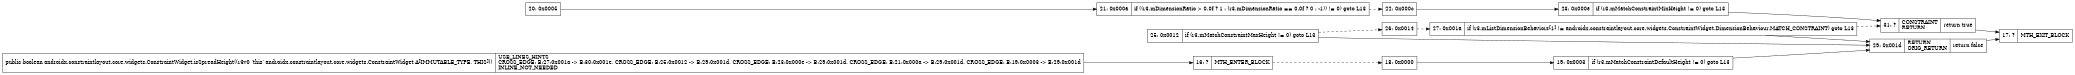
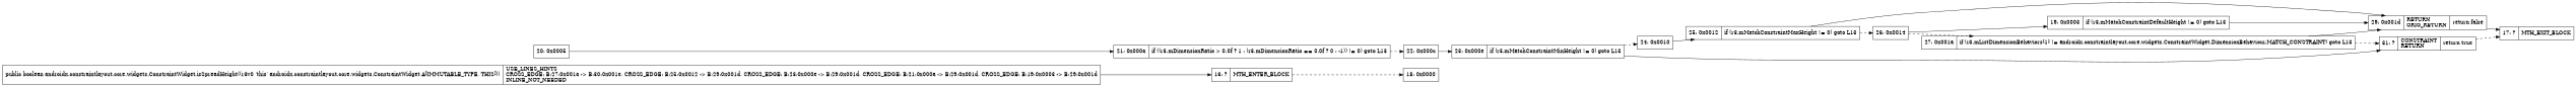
  digraph {
    rankdir=LR
    node [shape=record]
    n1 [label="{16\:\ ?|MTH_ENTER_BLOCK\l}"]
    n2 [label="{18\:\ 0x0000}"]
    n3 [label="{19\:\ 0x0003|if (r3.mMatchConstraintDefaultHeight != 0) goto L13\l}"]
    n4 [label="{29\:\ 0x001d|RETURN\lORIG_RETURN\l|return false\l}"]
    n5 [label="{20\:\ 0x0005}"]
    n6 [label="{21\:\ 0x000a|if ((r3.mDimensionRatio \> 0.0f ? 1 : (r3.mDimensionRatio == 0.0f ? 0 : \-1)) != 0) goto L13\l}"]
    n7 [label="{17\:\ ?|MTH_EXIT_BLOCK\l}"]
    n8 [label="{22\:\ 0x000c}"]
    n9 [label="{23\:\ 0x000e|if (r3.mMatchConstraintMinHeight != 0) goto L13\l}"]
+   n10 [label="{24\:\ 0x0010}"]
    n11 [label="{31\:\ ?|CONSTRAINT\lRETURN\l|return true\l}"]
    n12 [label="{25\:\ 0x0012|if (r3.mMatchConstraintMaxHeight != 0) goto L13\l}"]
    n13 [label="{26\:\ 0x0014}"]
    n14 [label="{27\:\ 0x001a|if (r3.mListDimensionBehaviors[1] != androidx.constraintlayout.core.widgets.ConstraintWidget.DimensionBehaviour.MATCH_CONSTRAINT) goto L13\l}"]
    n15 [label="{public boolean androidx.constraintlayout.core.widgets.ConstraintWidget.isSpreadHeight((r3v0 'this' androidx.constraintlayout.core.widgets.ConstraintWidget A[IMMUTABLE_TYPE, THIS]))  | USE_LINES_HINTS\lCROSS_EDGE: B:27:0x001a \-\> B:30:0x001e, CROSS_EDGE: B:25:0x0012 \-\> B:29:0x001d, CROSS_EDGE: B:23:0x000e \-\> B:29:0x001d, CROSS_EDGE: B:21:0x000a \-\> B:29:0x001d, CROSS_EDGE: B:19:0x0003 \-\> B:29:0x001d\lINLINE_NOT_NEEDED\l}"]
    n1 -> n2 [style=dashed]
-   n2 -> n3
+   n13 -> n3
    n3 -> n4
    n4 -> n7
    n5 -> n6
    n6 -> n8 [style=dashed]
    n8 -> n9
+   n9 -> n10 [style=dashed]
    n9 -> n11
-   n11 -> n7
+   n10 -> n12
+   n11 -> n7 [style=dashed]
    n12 -> n4
    n12 -> n13 [style=dashed]
    n13 -> n14 [style=dashed]
    n14 -> n4
    n14 -> n11 [style=dashed]
    n15 -> n1
  }
